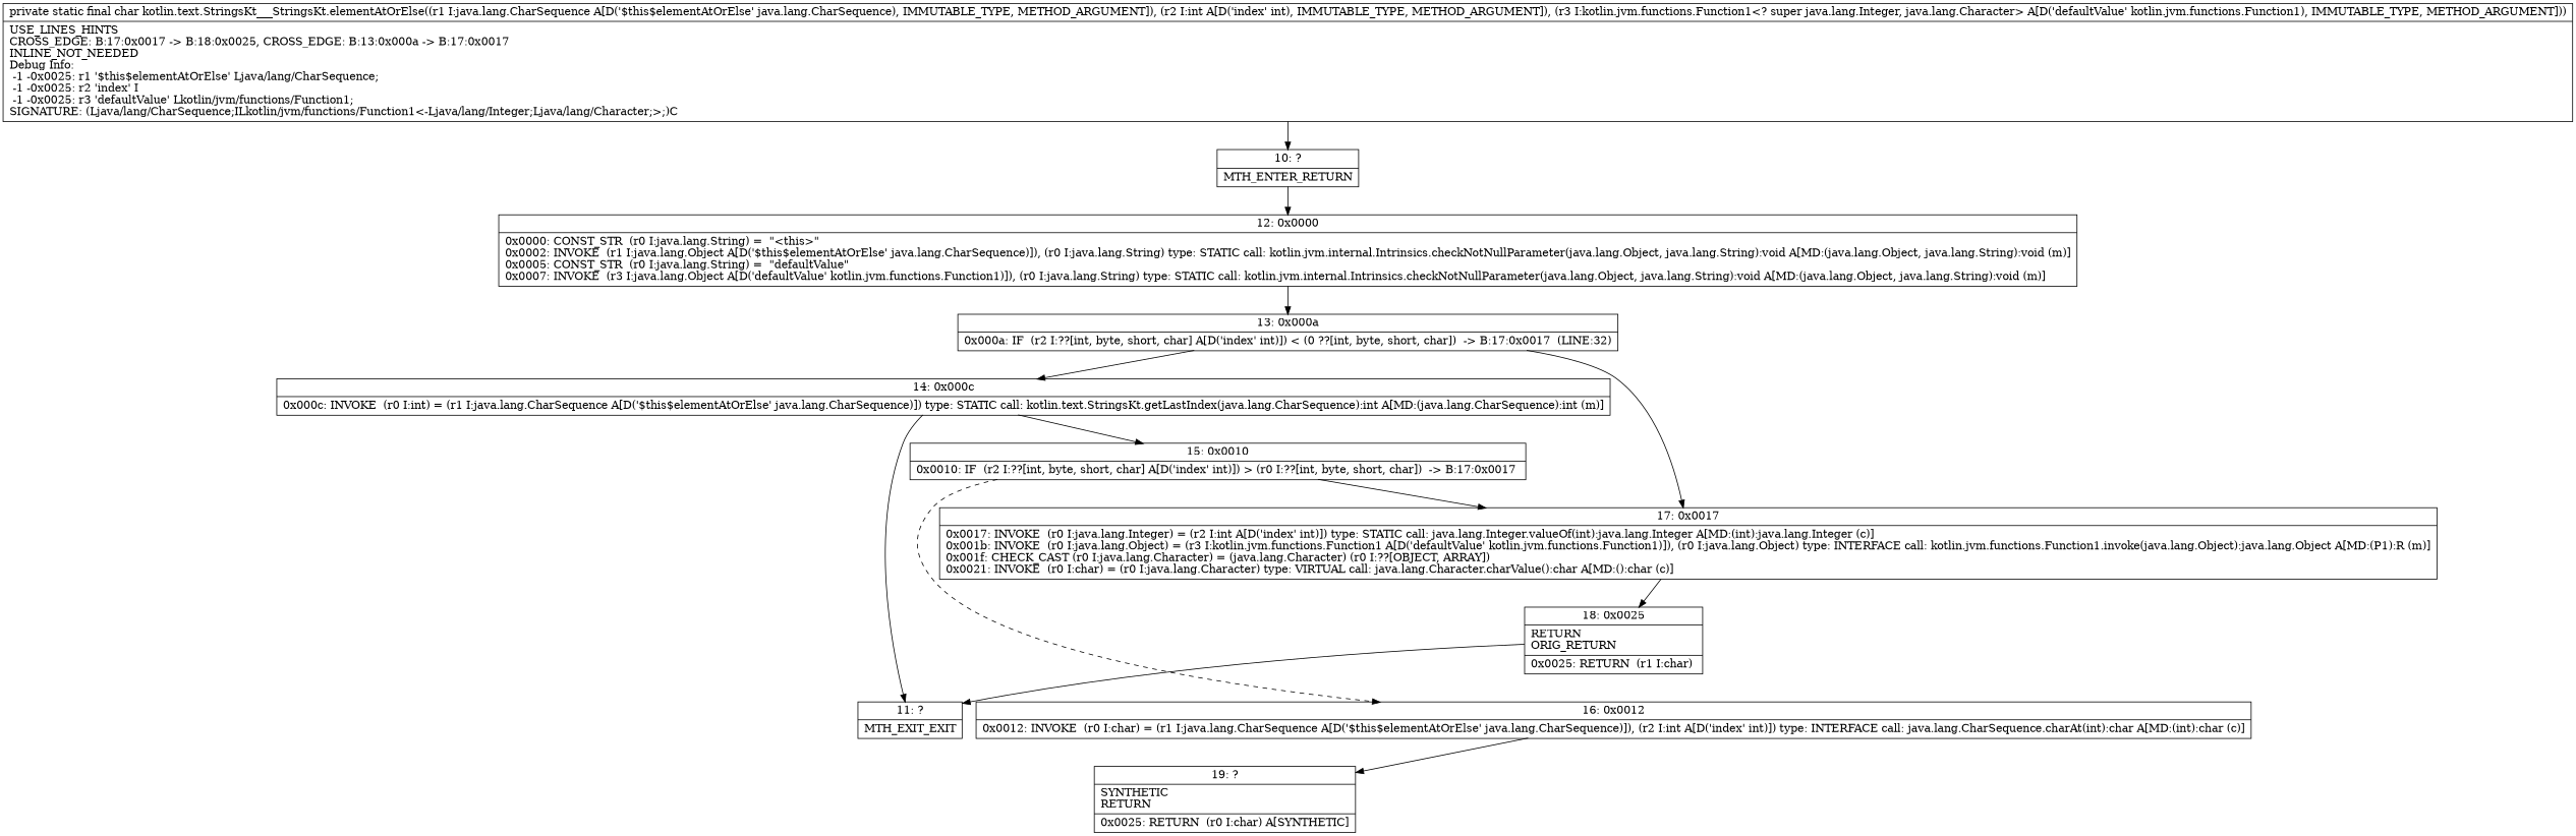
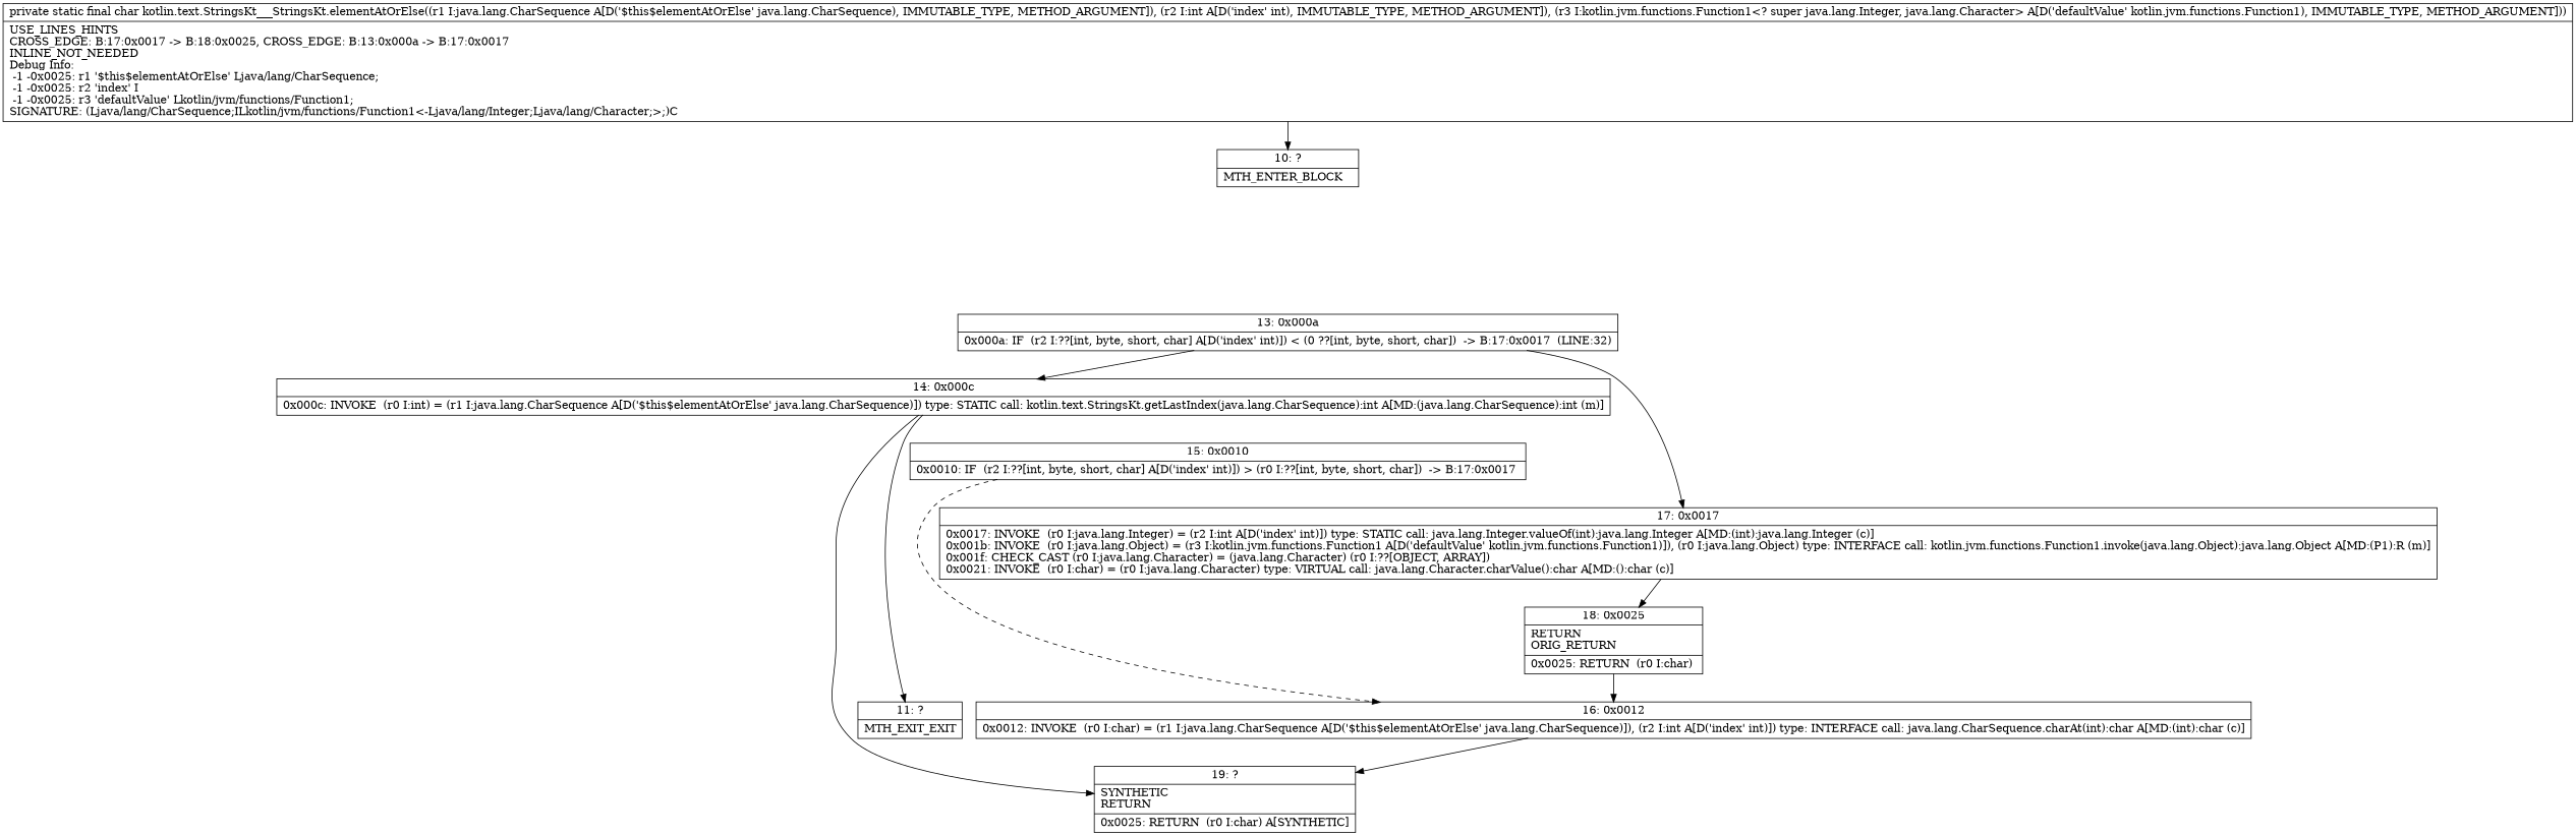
  digraph {
    node [shape=record]
-   n1 [label="{10\:\ ?|MTH_ENTER_RETURN\l}"]
-   n2 [label="{12\:\ 0x0000|0x0000: CONST_STR  (r0 I:java.lang.String) =  \"\<this\>\" \l0x0002: INVOKE  (r1 I:java.lang.Object A[D('$this$elementAtOrElse' java.lang.CharSequence)]), (r0 I:java.lang.String) type: STATIC call: kotlin.jvm.internal.Intrinsics.checkNotNullParameter(java.lang.Object, java.lang.String):void A[MD:(java.lang.Object, java.lang.String):void (m)]\l0x0005: CONST_STR  (r0 I:java.lang.String) =  \"defaultValue\" \l0x0007: INVOKE  (r3 I:java.lang.Object A[D('defaultValue' kotlin.jvm.functions.Function1)]), (r0 I:java.lang.String) type: STATIC call: kotlin.jvm.internal.Intrinsics.checkNotNullParameter(java.lang.Object, java.lang.String):void A[MD:(java.lang.Object, java.lang.String):void (m)]\l}"]
+   n1 [label="{10\:\ ?|MTH_ENTER_BLOCK\l}"]
    n3 [label="{13\:\ 0x000a|0x000a: IF  (r2 I:??[int, byte, short, char] A[D('index' int)]) \< (0 ??[int, byte, short, char])  \-\> B:17:0x0017  (LINE:32)\l}"]
    n4 [label="{14\:\ 0x000c|0x000c: INVOKE  (r0 I:int) = (r1 I:java.lang.CharSequence A[D('$this$elementAtOrElse' java.lang.CharSequence)]) type: STATIC call: kotlin.text.StringsKt.getLastIndex(java.lang.CharSequence):int A[MD:(java.lang.CharSequence):int (m)]\l}"]
    n5 [label="{17\:\ 0x0017|0x0017: INVOKE  (r0 I:java.lang.Integer) = (r2 I:int A[D('index' int)]) type: STATIC call: java.lang.Integer.valueOf(int):java.lang.Integer A[MD:(int):java.lang.Integer (c)]\l0x001b: INVOKE  (r0 I:java.lang.Object) = (r3 I:kotlin.jvm.functions.Function1 A[D('defaultValue' kotlin.jvm.functions.Function1)]), (r0 I:java.lang.Object) type: INTERFACE call: kotlin.jvm.functions.Function1.invoke(java.lang.Object):java.lang.Object A[MD:(P1):R (m)]\l0x001f: CHECK_CAST (r0 I:java.lang.Character) = (java.lang.Character) (r0 I:??[OBJECT, ARRAY]) \l0x0021: INVOKE  (r0 I:char) = (r0 I:java.lang.Character) type: VIRTUAL call: java.lang.Character.charValue():char A[MD:():char (c)]\l}"]
    n6 [label="{15\:\ 0x0010|0x0010: IF  (r2 I:??[int, byte, short, char] A[D('index' int)]) \> (r0 I:??[int, byte, short, char])  \-\> B:17:0x0017 \l}"]
    n7 [label="{11\:\ ?|MTH_EXIT_EXIT\l}"]
-   n8 [label="{18\:\ 0x0025|RETURN\lORIG_RETURN\l|0x0025: RETURN  (r1 I:char) \l}"]
+   n8 [label="{18\:\ 0x0025|RETURN\lORIG_RETURN\l|0x0025: RETURN  (r0 I:char) \l}"]
    n9 [label="{16\:\ 0x0012|0x0012: INVOKE  (r0 I:char) = (r1 I:java.lang.CharSequence A[D('$this$elementAtOrElse' java.lang.CharSequence)]), (r2 I:int A[D('index' int)]) type: INTERFACE call: java.lang.CharSequence.charAt(int):char A[MD:(int):char (c)]\l}"]
    n10 [label="{19\:\ ?|SYNTHETIC\lRETURN\l|0x0025: RETURN  (r0 I:char) A[SYNTHETIC]\l}"]
    n11 [label="{private static final char kotlin.text.StringsKt___StringsKt.elementAtOrElse((r1 I:java.lang.CharSequence A[D('$this$elementAtOrElse' java.lang.CharSequence), IMMUTABLE_TYPE, METHOD_ARGUMENT]), (r2 I:int A[D('index' int), IMMUTABLE_TYPE, METHOD_ARGUMENT]), (r3 I:kotlin.jvm.functions.Function1\<? super java.lang.Integer, java.lang.Character\> A[D('defaultValue' kotlin.jvm.functions.Function1), IMMUTABLE_TYPE, METHOD_ARGUMENT]))  | USE_LINES_HINTS\lCROSS_EDGE: B:17:0x0017 \-\> B:18:0x0025, CROSS_EDGE: B:13:0x000a \-\> B:17:0x0017\lINLINE_NOT_NEEDED\lDebug Info:\l  \-1 \-0x0025: r1 '$this$elementAtOrElse' Ljava\/lang\/CharSequence;\l  \-1 \-0x0025: r2 'index' I\l  \-1 \-0x0025: r3 'defaultValue' Lkotlin\/jvm\/functions\/Function1;\lSIGNATURE: (Ljava\/lang\/CharSequence;ILkotlin\/jvm\/functions\/Function1\<\-Ljava\/lang\/Integer;Ljava\/lang\/Character;\>;)C\l}"]
-   n1 -> n2
-   n2 -> n3
    n3 -> n4 [style=solid]
    n3 -> n5
-   n4 -> n6
+   n4 -> n10
    n4 -> n7
    n5 -> n8
-   n6 -> n5
    n6 -> n9 [style=dashed]
-   n8 -> n7
+   n8 -> n9
    n9 -> n10
    n11 -> n1
  }
